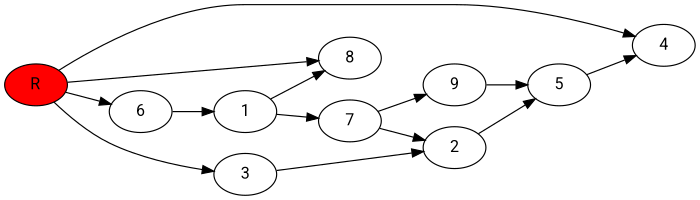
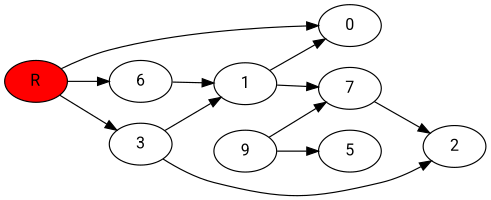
  digraph {
    fontname=Roboto
    rankdir=LR
    node [fontname=Roboto]
    edge [fontname=Roboto]
    1
    7
-   8
+   8 [label=0]
    2
    9
    5
-   4
    3
    6
    R [fillcolor="#ff0000" style=filled]
    1 -> 7
    1 -> 8
    7 -> 2
-   7 -> 9
-   2 -> 5
+   9 -> 7
    9 -> 5
-   5 -> 4
+   3 -> 1
    3 -> 2
    6 -> 1
    R -> 8
-   R -> 4
    R -> 3
    R -> 6
  }
